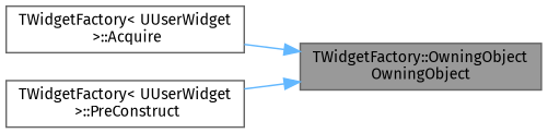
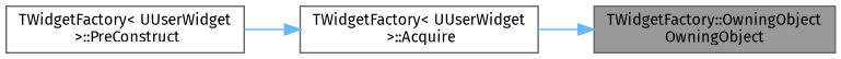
  digraph {
    fontname="Fira Sans"
    rankdir=RL
    node [color=grey40 fillcolor=white fontname="Fira Sans" fontsize=10 shape=box style=filled]
    edge [color=steelblue1 dir=back fontname="Fira Sans" fontsize=10 labelfontname=Helvetica labelfontsize=10 style=solid]
    n1 [color=gray40 fillcolor=grey60 fontcolor=black height=0.2 label="TWidgetFactory::OwningObject\lOwningObject" width=0.4]
    n2 [height=0.2 label="TWidgetFactory\< UUserWidget\l \>::Acquire" width=0.4]
    n3 [height=0.2 label="TWidgetFactory\< UUserWidget\l \>::PreConstruct" width=0.4]
    n1 -> n2
-   n1 -> n3
+   n2 -> n3
  }
